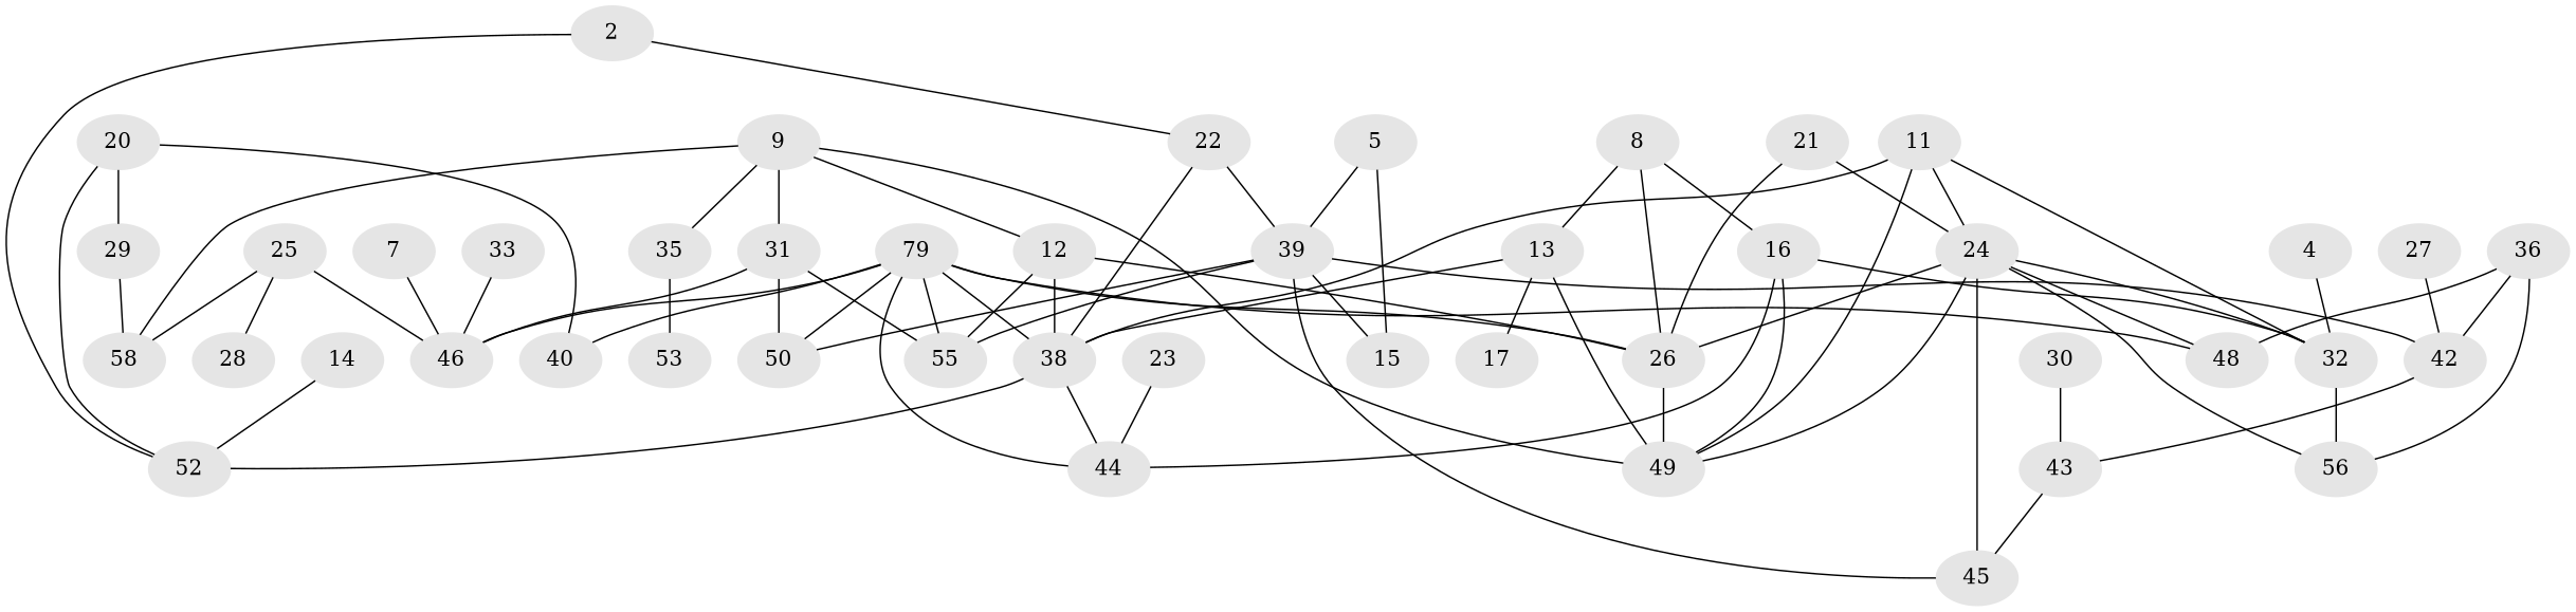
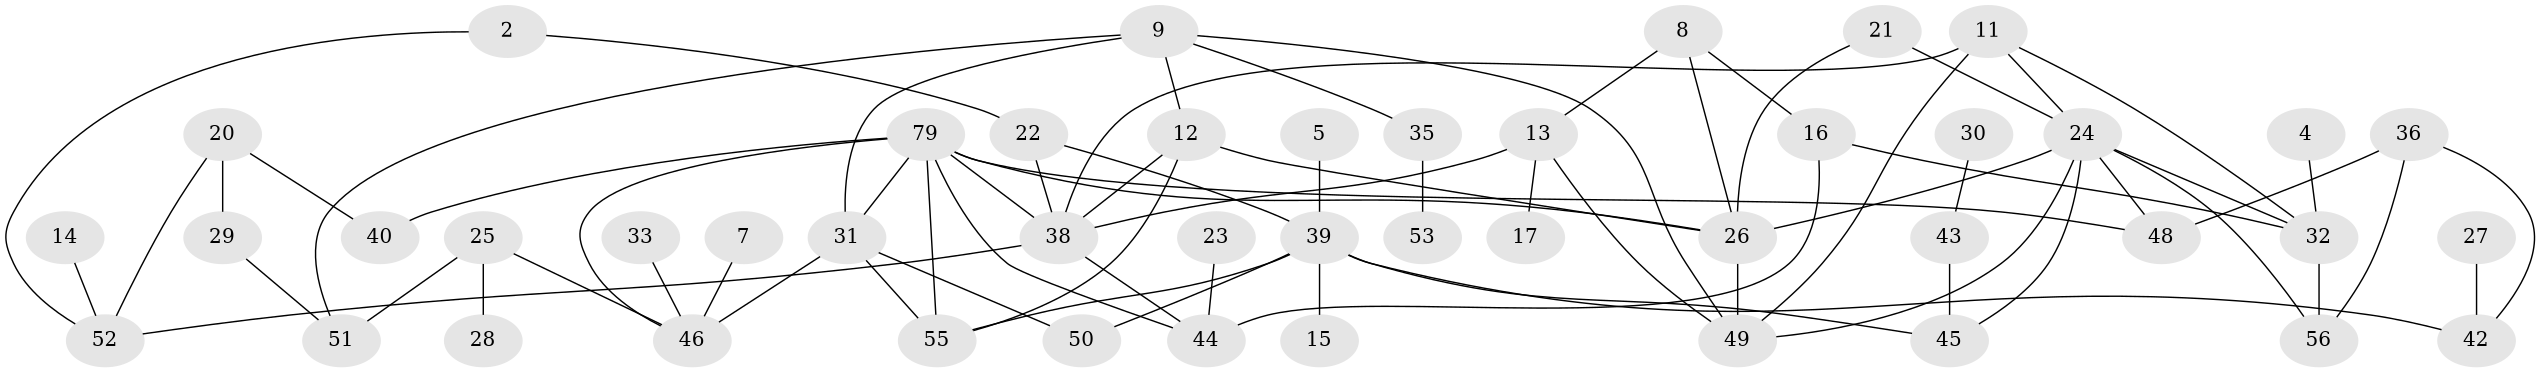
  graph {
    node [color=gray90 style=filled]
    edge [weight=1.0]
    2
    22
    52
    39
    38
    4
    32
    56
    5
    15
    55
    45
    42
    50
    n15 [label=7]
    46
    8
    13
    16
    26
    49
    17
    44
    9
    12
    31
    35
-   51 [label=58]
+   51
    53
    11
    24
    48
    14
    n34 [label=79]
    40
    20
    29
    21
    25
    28
    23
    27
    43
    30
    33
    36
    2 -- 22
    2 -- 52
    22 -- 39
    22 -- 38
    39 -- 15 [weight=2.0]
    39 -- 55
    39 -- 45
    39 -- 42
    39 -- 50
    38 -- 52
    38 -- 44
    4 -- 32
    32 -- 56
    5 -- 39
-   5 -- 15
-   42 -- 43
    n15 -- 46
    8 -- 13
    8 -- 16
    8 -- 26
    13 -- 38
    13 -- 49
    13 -- 17
    16 -- 32
-   16 -- 49
    16 -- 44
    26 -- 49 [weight=2.0]
    9 -- 49
    9 -- 12
    9 -- 31 [weight=2.0]
    9 -- 35
    9 -- 51
    12 -- 38
    12 -- 55
    12 -- 26
    31 -- 55
    31 -- 50
    31 -- 46 [weight=2.0]
    35 -- 53 [weight=2.0]
    11 -- 38
    11 -- 32
    11 -- 49
    11 -- 24
    24 -- 32
    24 -- 56
    24 -- 45
    24 -- 26
    24 -- 49
    24 -- 48 [weight=2.0]
    14 -- 52
    n34 -- 38
    n34 -- 55
    n34 -- 46
    n34 -- 26
    n34 -- 44
-   n34 -- 50
+   n34 -- 31
    n34 -- 48
    n34 -- 40
    20 -- 52
    20 -- 40
    20 -- 29
    29 -- 51
    21 -- 26
    21 -- 24
    25 -- 46
    25 -- 51 [weight=2.0]
    25 -- 28
    23 -- 44
    27 -- 42
    43 -- 45
    30 -- 43
    33 -- 46
    36 -- 56
    36 -- 42
    36 -- 48
  }
